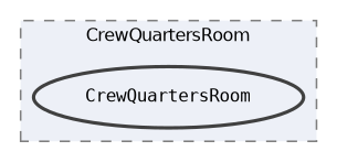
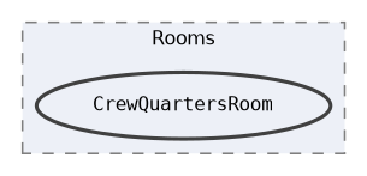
  digraph {
    compound=true
    n1 [color=grey25 fillcolor="#edf0f7" fontname=Consolas fontsize=10 height=0.2 label=CrewQuartersRoom margin=0.1 style="filled,bold" width=0.4]
    subgraph cluster_1 {
      bgcolor="#edf0f7"
      fontname=Helvetica
      fontsize=10
-     label=CrewQuartersRoom
+     label=Rooms
      pencolor=grey50
      style="filled,dashed"
      n1
    }
  }
